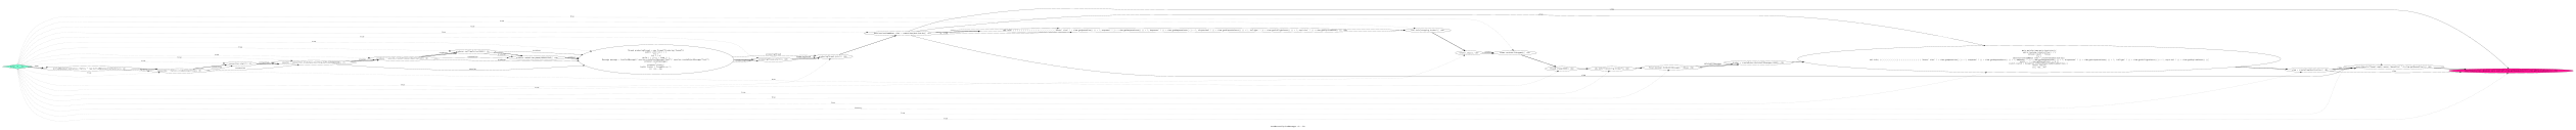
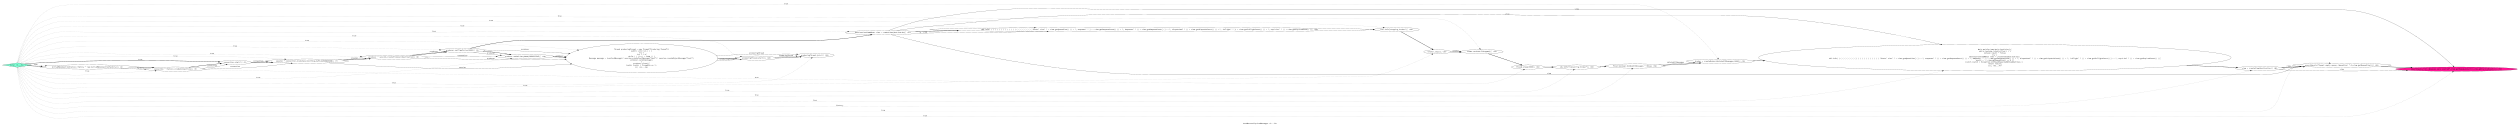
  digraph {
    fontname="Source Code Pro"
    label="testRecoverExpiredMessages <3...51>"
    rankdir=LR
    node [fillcolor=white fontname="Source Code Pro" shape=ellipse style=filled]
    edge [fontname="Source Code Pro" style=bold]
    n1 [label="Wait.waitFor(new Wait.Condition(){\npublic boolean isSatisified ( ) {\nboolean result = false;\ntry {\nDestinationViewMBean view = createView(destination);\nLOG.info( ( ( ( ( ( ( ( ( ( ( ( ( ( ( ( ( ( ( ( ( ( \"Stats: size: \" + view.getQueueSize() )) + \", enqueues: \" )) + view.getDequeueCount() )) + \", dequeues: \" )) + view.getDequeueCount() )) + \", dispatched: \" )) + view.getDispatchCount() )) + \", inflight: \" )) + view.getInFlightCount() )) + \", expiries: \" )) + view.getExpiredCount() ));\nresult =  ( view.getQueueSize() == 0 );\n}catch (catch ( Exception notFoundExpectedOnSlowMachines )) \nreturn result;\n}}); <36...47>"]
    n2 [label="view = createView(destination); <48>"]
    n3 [fillcolor=deeppink label="assertEquals(\"all dequeues were expired\",view.getDequeueCount(),view.getExpiredCount()); <50>"]
    n4 [label="assertEquals(\"Expect empty queue, QueueSize: \",0,view.getQueueSize()); <49>"]
    n5 [label="producingThread.join(); <26>"]
    n6 [label="DestinationViewMBean view = createView(destination); <27>"]
    n7 [label="LOG.info( ( ( ( ( ( ( ( ( ( ( ( ( ( ( ( ( ( ( ( ( ( \"Stats: size: \" + view.getQueueSize() )) + \", enqueues: \" )) + view.getDequeueCount() )) + \", dequeues: \" )) + view.getDequeueCount() )) + \", dispatched: \" )) + view.getDispatchCount() )) + \", inflight: \" )) + view.getInFlightCount() )) + \", expiries: \" )) + view.getExpiredCount() )); <28>"]
    n8 [label="session = connection.createSession(false,AUTO_ACKNOWLEDGE); <7>"]
    n9 [label="producer = session.createProducer(destination); <8>"]
    n10 [label="Thread producingThread = new Thread(\"Producing Thread\"){\npublic void run ( ) {\ntry {\nint i = 0;\nwhile ( ( (i++) < 1000 )) {\nMessage message = (useTextMessage)? session.createTextMessage(\"test\"): session.createObjectMessage(\"test\");\nproducer.send(message);\n}\nproducer.close();\n}catch (catch ( Throwable ex )) \n}}; <11...24>"]
    n11 [label="producer.setDeliveryMode(PERSISTENT); <10>"]
    n12 [label="producer.setTimeToLive(2000); <9>"]
    n13 [label="producingThread.start(); <25>"]
    n14 [label="LOG.info(\"stopping broker\"); <29>"]
    n15 [label="final boolean deleteAllMessages = false; <34>"]
    n16 [label="broker = createBroker(deleteAllMessages,5000); <35>"]
    n17 [label="ActiveMQConnectionFactory factory = new ActiveMQConnectionFactory(); <4>"]
    n18 [label="connection = factory.createConnection(); <5>"]
    n19 [label="connection.start(); <6>"]
    n20 [label="Thread.sleep(5000); <32>"]
    n21 [label="broker.stop(); <30>"]
    n22 [label="broker.waitUntilStopped(); <31>"]
    n23 [fillcolor=aquamarine label="Enter <3...51>" shape=diamond]
    n24 [label="LOG.info(\"recovering broker\"); <33>"]
    n1 -> n2
    n2 -> n3 [label=view style=solid]
    n2 -> n4 [label=view style=solid]
    n2 -> n4
    n4 -> n3
-   n5 -> n6
+   n12 -> n6
    n6 -> n1 [label=view style=solid]
    n6 -> n3 [label=view style=solid]
    n6 -> n4 [label=view style=solid]
    n6 -> n7 [label=view style=solid]
    n6 -> n7
    n7 -> n14
    n8 -> n9 [label=session style=solid]
    n8 -> n9
    n8 -> n10 [label=session style=solid]
    n9 -> n10 [label=producer style=solid]
    n9 -> n11 [label=connection style=solid]
    n9 -> n12 [label=producer style=solid]
    n9 -> n12
    n10 -> n5 [label=producingThread style=solid]
    n10 -> n13 [label=producingThread style=solid]
    n10 -> n13
    n11 -> n10 [label=producer style=solid]
    n11 -> n10
    n12 -> n10 [label=producer style=solid]
    n12 -> n11 [label=producer style=solid]
    n12 -> n11
    n13 -> n5 [label=producingThread style=solid]
    n13 -> n5
    n14 -> n21
    n15 -> n16 [label=deleteAllMessages style=solid]
    n15 -> n16
    n16 -> n1
    n17 -> n18 [label=factory style=solid]
    n17 -> n18
    n18 -> n8 [label=connection style=solid]
    n18 -> n19 [label=connection style=solid]
    n18 -> n19
    n18 -> n20 [label=true style=dotted]
    n19 -> n8 [label=connection style=solid]
    n19 -> n8
    n20 -> n24
    n21 -> n22 [label=broker style=solid]
    n21 -> n22
    n22 -> n20
    n23 -> n1 [label=true style=dotted]
    n23 -> n2 [label=factory style=dotted]
    n23 -> n3 [label=true style=dotted]
    n23 -> n4 [label=true style=dotted]
    n23 -> n5 [label=true style=dotted]
    n23 -> n6 [label=true style=dotted]
    n23 -> n7 [label=true style=dotted]
    n23 -> n8 [label=true style=dotted]
    n23 -> n9 [label=true style=dotted]
    n23 -> n10 [label=true style=dotted]
+   n23 -> n11 [label=true style=dotted]
    n23 -> n12 [label=true style=dotted]
    n23 -> n13 [label=true style=dotted]
    n23 -> n14 [label=true style=dotted]
    n23 -> n15 [label=true style=dotted]
+   n23 -> n16 [label=true style=dotted]
    n23 -> n17 [label=true style=dotted]
    n23 -> n17
    n23 -> n18 [label=true style=dotted]
-   n23 -> n19 [label=true style=dotted]
+   n23 -> n19 [label=true]
    n23 -> n21 [label=true style=dotted]
    n23 -> n22 [label=true style=dotted]
    n23 -> n24 [label=true style=dotted]
    n24 -> n15
  }
